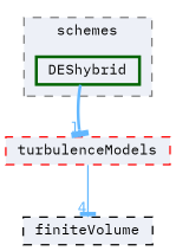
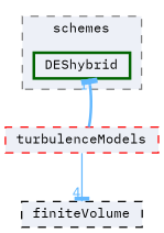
  digraph {
    compound=true
    fontname="IBM Plex Mono"
    node [fillcolor="#edf0f7" fontname="IBM Plex Mono" fontsize=10 shape=box style="filled,dashed"]
    edge [arrowhead=tee color=steelblue1 fontcolor=steelblue1 fontname="IBM Plex Mono" fontsize=10 labeldistance=1.5 labelfontname=Helvetica labelfontsize=10]
    n1 [color=darkgreen height=0.2 label=DEShybrid style="filled,bold" width=0.4]
    n2 [color=red height=0.2 label=turbulenceModels width=0.4]
    n3 [color=black height=0.2 label=finiteVolume width=0.4]
    subgraph cluster_1 {
      bgcolor="#edf0f7"
      fontsize=10
      label=schemes
      pencolor=grey50
      style="filled,dashed"
      n1
    }
-   n1 -> n2 [headlabel=1 style=bold]
+   n2 -> n1 [headlabel=1 style=bold]
    n2 -> n3 [headlabel=4 style=solid]
  }
